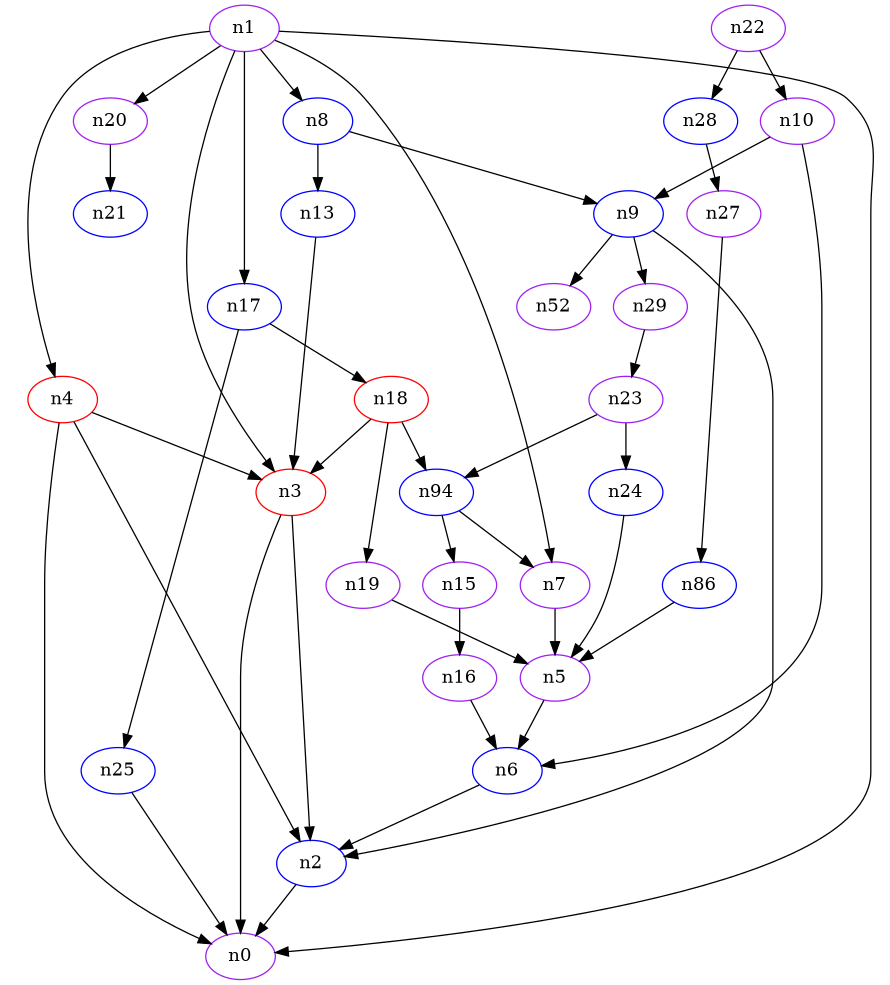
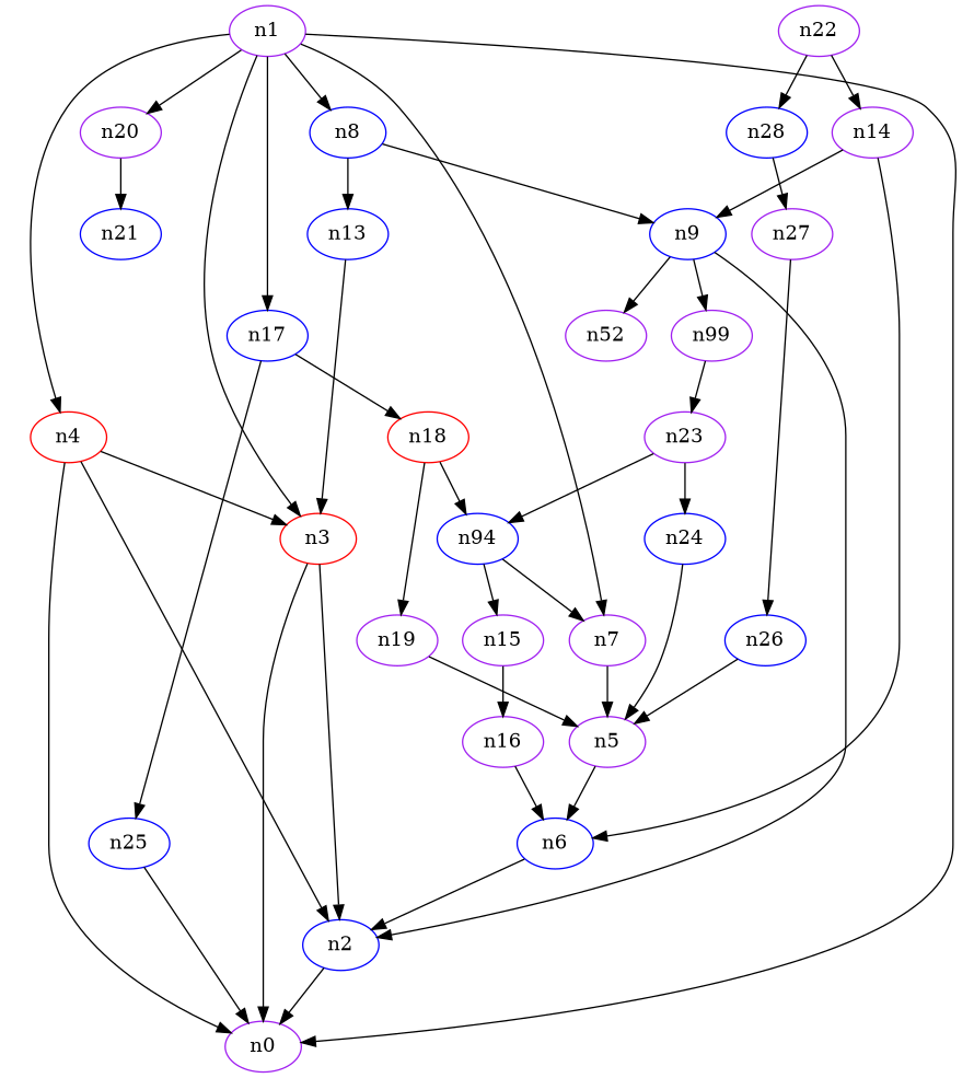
  digraph {
    node [color=purple]
    n1
    n0
    n3 [color=red]
    n4 [color=red]
    n7
    n8 [color=blue]
    n17 [color=blue]
    n20
    n2 [color=blue]
    n5
    n9 [color=blue]
    n13 [color=blue]
    n18 [color=red]
    n25 [color=blue]
    n21 [color=blue]
    n6 [color=blue]
    n12 [label=n52]
-   n29
+   n29 [label=n99]
    n14 [color=blue label=n94]
    n19
    n23
    n24 [color=blue]
-   n10
+   n10 [label=n14]
    n15
    n16
    n22
    n28 [color=blue]
    n27
-   n26 [color=blue label=n86]
+   n26 [color=blue]
    n1 -> n0
    n1 -> n3
    n1 -> n4
    n1 -> n7
    n1 -> n8
    n1 -> n17
    n1 -> n20
    n3 -> n0
    n3 -> n2
    n4 -> n0
    n4 -> n3
    n4 -> n2
    n7 -> n5
    n8 -> n9
    n8 -> n13
    n17 -> n18
    n17 -> n25
    n20 -> n21
    n2 -> n0
    n5 -> n6
    n9 -> n2
    n9 -> n12
    n9 -> n29
    n13 -> n3
-   n18 -> n3
    n18 -> n14
    n18 -> n19
    n25 -> n0
    n6 -> n2
    n29 -> n23
    n14 -> n7
    n14 -> n15
    n19 -> n5
    n23 -> n14
    n23 -> n24
    n24 -> n5
    n10 -> n9
    n10 -> n6
    n15 -> n16
    n16 -> n6
    n22 -> n10
    n22 -> n28
    n28 -> n27
    n27 -> n26
    n26 -> n5
  }
